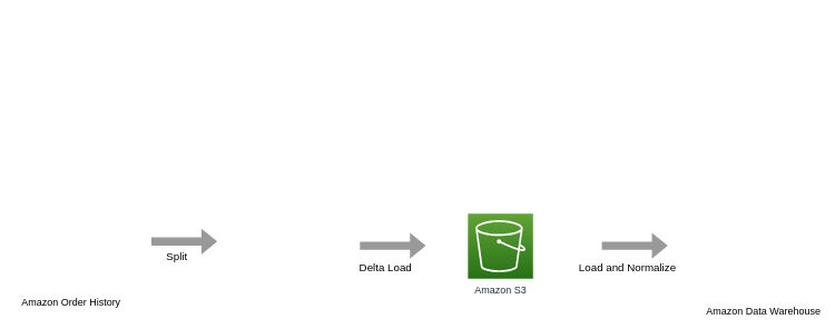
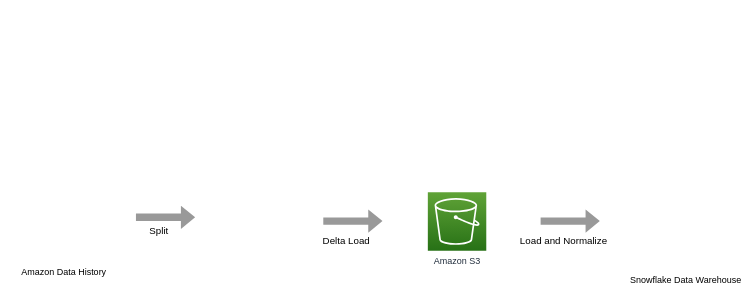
  <mxCell id="0" />
  <mxCell id="1" parent="0" />
- <mxCell id="2" value="Amazon S3" style="outlineConnect=0;fontColor=#232F3E;gradientColor=#60A337;gradientDirection=north;fillColor=#277116;strokeColor=#ffffff;dashed=0;verticalLabelPosition=bottom;verticalAlign=top;align=center;html=1;fontSize=12;fontStyle=0;aspect=fixed;shape=mxgraph.aws4.resourceIcon;resIcon=mxgraph.aws4.s3;labelBackgroundColor=#ffffff;" parent="1" vertex="1"><mxGeometry x="560" y="256" width="78" height="78" as="geometry" /></mxCell>
- <mxCell id="3" value="Amazon Order History" style="shape=image;html=1;verticalAlign=top;verticalLabelPosition=bottom;labelBackgroundColor=#ffffff;imageAspect=0;aspect=fixed;image=https://cdn2.iconfinder.com/data/icons/simple-files/128/csv1.png" vertex="1" parent="1"><mxGeometry x="20" y="221" width="128" height="128" as="geometry" /></mxCell>
- <mxCell id="4" value="Amazon Data Warehouse" style="shape=image;html=1;verticalAlign=top;verticalLabelPosition=bottom;labelBackgroundColor=#ffffff;imageAspect=0;aspect=fixed;image=https://cdn4.iconfinder.com/data/icons/holidays-and-events/64/snowflake-128.png" vertex="1" parent="1"><mxGeometry x="850" y="231" width="128" height="128" as="geometry" /></mxCell>
+ <mxCell id="2" value="Amazon S3" style="outlineConnect=0;fontColor=#232F3E;gradientColor=#60A337;gradientDirection=north;fillColor=#277116;strokeColor=#ffffff;dashed=0;verticalLabelPosition=bottom;verticalAlign=top;align=center;html=1;fontSize=12;fontStyle=0;aspect=fixed;shape=mxgraph.aws4.resourceIcon;resIcon=mxgraph.aws4.s3;labelBackgroundColor=#ffffff;" parent="1" vertex="1"><mxGeometry x="570" y="256" width="78" height="78" as="geometry" /></mxCell>
+ <mxCell id="3" value="Amazon Data History" style="shape=image;html=1;verticalAlign=top;verticalLabelPosition=bottom;labelBackgroundColor=#ffffff;imageAspect=0;aspect=fixed;image=https://cdn2.iconfinder.com/data/icons/simple-files/128/csv1.png" vertex="1" parent="1"><mxGeometry x="20" y="221" width="128" height="128" as="geometry" /></mxCell>
+ <mxCell id="4" value="Snowflake Data Warehouse" style="shape=image;html=1;verticalAlign=top;verticalLabelPosition=bottom;labelBackgroundColor=#ffffff;imageAspect=0;aspect=fixed;image=https://cdn4.iconfinder.com/data/icons/holidays-and-events/64/snowflake-128.png" vertex="1" parent="1"><mxGeometry x="850" y="231" width="128" height="128" as="geometry" /></mxCell>
  <mxCell id="5" value="" style="shape=image;verticalLabelPosition=bottom;labelBackgroundColor=#ffffff;verticalAlign=top;aspect=fixed;imageAspect=0;image=https://airflow.apache.org/images/feature-image.png;" vertex="1" parent="1"><mxGeometry x="148" y="20" width="283.64" height="120" as="geometry" /></mxCell>
  <mxCell id="6" value="" style="shape=flexArrow;endArrow=classic;html=1;fillColor=#999999;strokeColor=none;" edge="1" parent="1"><mxGeometry width="50" height="50" relative="1" as="geometry"><mxPoint x="180" y="289.5" as="sourcePoint" /><mxPoint x="260" y="289.5" as="targetPoint" /></mxGeometry></mxCell>
  <mxCell id="7" value="Split" style="edgeLabel;html=1;align=center;verticalAlign=middle;resizable=0;points=[];fontSize=13;" vertex="1" connectable="0" parent="6"><mxGeometry x="0.25" y="-4" relative="1" as="geometry"><mxPoint x="-20" y="13" as="offset" /></mxGeometry></mxCell>
  <mxCell id="8" value="" style="shape=image;html=1;verticalAlign=top;verticalLabelPosition=bottom;labelBackgroundColor=#ffffff;imageAspect=0;aspect=fixed;image=https://cdn2.iconfinder.com/data/icons/simple-files/128/csv1.png" vertex="1" parent="1"><mxGeometry x="280" y="216" width="50" height="50" as="geometry" /></mxCell>
  <mxCell id="9" value="" style="shape=image;html=1;verticalAlign=top;verticalLabelPosition=bottom;labelBackgroundColor=#ffffff;imageAspect=0;aspect=fixed;image=https://cdn2.iconfinder.com/data/icons/simple-files/128/csv1.png" vertex="1" parent="1"><mxGeometry x="280" y="270" width="50" height="50" as="geometry" /></mxCell>
  <mxCell id="10" value="" style="shape=image;html=1;verticalAlign=top;verticalLabelPosition=bottom;labelBackgroundColor=#ffffff;imageAspect=0;aspect=fixed;image=https://cdn2.iconfinder.com/data/icons/simple-files/128/csv1.png" vertex="1" parent="1"><mxGeometry x="280" y="323" width="50" height="50" as="geometry" /></mxCell>
  <mxCell id="11" value="" style="shape=image;html=1;verticalAlign=top;verticalLabelPosition=bottom;labelBackgroundColor=#ffffff;imageAspect=0;aspect=fixed;image=https://cdn2.iconfinder.com/data/icons/simple-files/128/csv1.png" vertex="1" parent="1"><mxGeometry x="323" y="216" width="50" height="50" as="geometry" /></mxCell>
  <mxCell id="12" value="" style="shape=image;html=1;verticalAlign=top;verticalLabelPosition=bottom;labelBackgroundColor=#ffffff;imageAspect=0;aspect=fixed;image=https://cdn2.iconfinder.com/data/icons/simple-files/128/csv1.png" vertex="1" parent="1"><mxGeometry x="323" y="270" width="50" height="50" as="geometry" /></mxCell>
  <mxCell id="13" value="" style="shape=image;html=1;verticalAlign=top;verticalLabelPosition=bottom;labelBackgroundColor=#ffffff;imageAspect=0;aspect=fixed;image=https://cdn2.iconfinder.com/data/icons/simple-files/128/csv1.png" vertex="1" parent="1"><mxGeometry x="323" y="323" width="50" height="50" as="geometry" /></mxCell>
  <mxCell id="14" value="" style="shape=flexArrow;endArrow=classic;html=1;fillColor=#999999;strokeColor=none;" edge="1" parent="1"><mxGeometry width="50" height="50" relative="1" as="geometry"><mxPoint x="720" y="294.58" as="sourcePoint" /><mxPoint x="800" y="294.58" as="targetPoint" /></mxGeometry></mxCell>
  <mxCell id="15" value="Load and Normalize" style="edgeLabel;html=1;align=center;verticalAlign=middle;resizable=0;points=[];fontSize=13;" vertex="1" connectable="0" parent="14"><mxGeometry x="0.496" y="-6" relative="1" as="geometry"><mxPoint x="-30" y="19" as="offset" /></mxGeometry></mxCell>
  <mxCell id="16" value="" style="shape=flexArrow;endArrow=classic;html=1;fillColor=#999999;strokeColor=none;" edge="1" parent="1"><mxGeometry width="50" height="50" relative="1" as="geometry"><mxPoint x="430" y="294.58" as="sourcePoint" /><mxPoint x="510" y="294.58" as="targetPoint" /></mxGeometry></mxCell>
  <mxCell id="17" value="Delta Load" style="edgeLabel;html=1;align=center;verticalAlign=middle;resizable=0;points=[];fontSize=13;" vertex="1" connectable="0" parent="16"><mxGeometry x="0.25" y="-4" relative="1" as="geometry"><mxPoint x="-20" y="21" as="offset" /></mxGeometry></mxCell>
